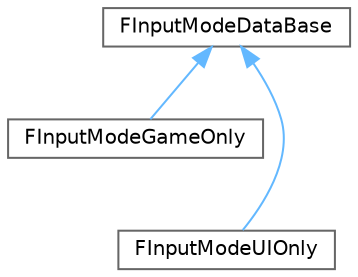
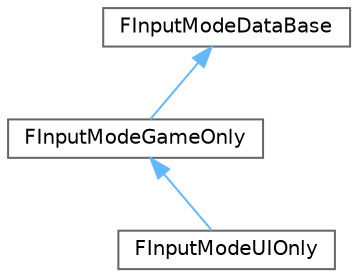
  digraph {
    rankdir=TB
    node [color=grey40 fillcolor=white fontname=Helvetica fontsize=10 shape=box style=filled]
    edge [color=steelblue1 dir=back fontname=Helvetica fontsize=10 labelfontname=Helvetica labelfontsize=10 style=solid]
    n1 [height=0.2 label=FInputModeDataBase width=0.4]
    n2 [height=0.2 label=FInputModeGameOnly width=0.4]
    n3 [height=0.2 label=FInputModeUIOnly width=0.4]
    n1 -> n2
-   n1 -> n3
+   n2 -> n3
  }
